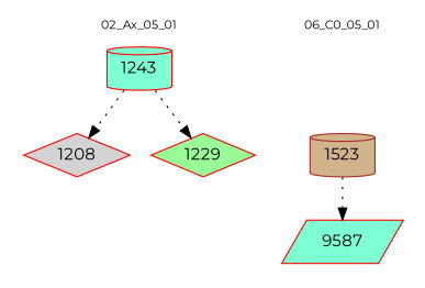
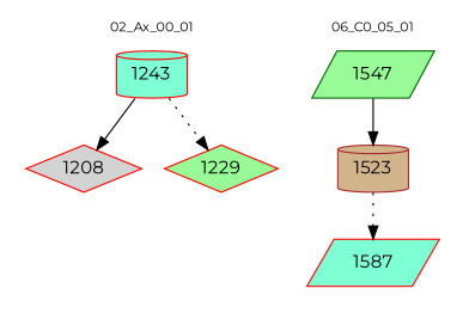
  digraph {
    fontname=Montserrat
    node [color=red fillcolor=aquamarine fontname=Montserrat shape=cylinder style=filled]
    edge [color=black fontname=Montserrat style=solid]
    n1 [label=1243]
    n2 [fillcolor=lightgrey label=1208 shape=diamond]
    n3 [fillcolor=palegreen label=1229 shape=diamond]
+   n4 [color=darkgreen fillcolor=palegreen label=1547 shape=parallelogram]
    n5 [color=brown fillcolor=tan label=1523]
-   n6 [label=9587 shape=parallelogram]
+   n6 [label=1587 shape=parallelogram]
    subgraph cluster_1 {
      color=white
      fontsize=10
-     label="02_Ax_05_01"
+     label="02_Ax_00_01"
      n1
      n2
      n3
    }
    subgraph cluster_2 {
      color=white
      fontsize=10
      label="06_C0_05_01"
+     n4
      n5
      n6
    }
-   n1 -> n2 [style=dotted]
+   n1 -> n2
    n1 -> n3 [style=dotted]
+   n4 -> n5
    n5 -> n6 [style=dotted]
  }
